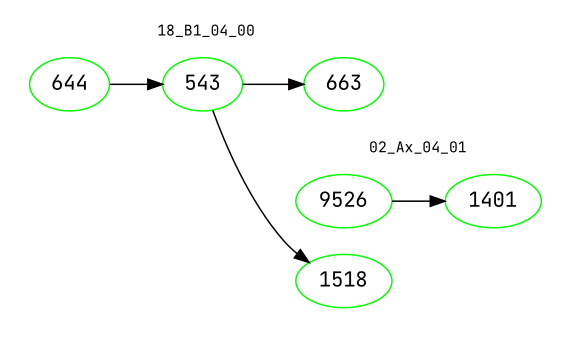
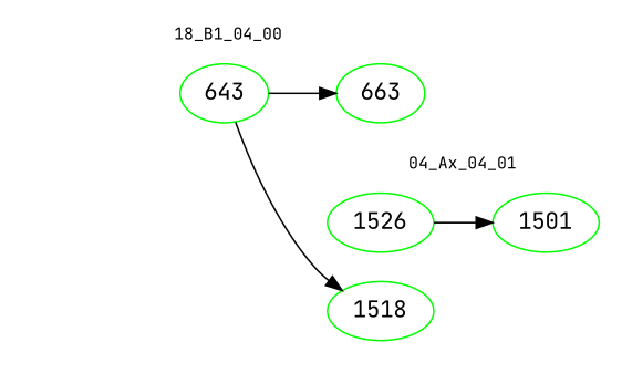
  digraph {
    fontname="JetBrains Mono"
    rankdir=LR
    node [color=green fontname="JetBrains Mono"]
    edge [color=black fontname="JetBrains Mono"]
-   n1 [label=9526]
-   n2 [label=1401]
+   n1 [label=1526]
+   n2 [label=1501]
    n3 [label=1518]
-   n4 [label=644]
-   n5 [label=543]
+   n5 [label=643]
    n6 [label=663]
    subgraph cluster_1 {
      color=white
      fontsize=10
-     label="02_Ax_04_01"
+     label="04_Ax_04_01"
      n1
      n2
      n3
    }
    subgraph cluster_2 {
      color=white
      fontsize=10
      label="18_B1_04_00"
-     n4
      n5
      n6
    }
    n1 -> n2
-   n4 -> n5
    n5 -> n3
    n5 -> n6
  }
